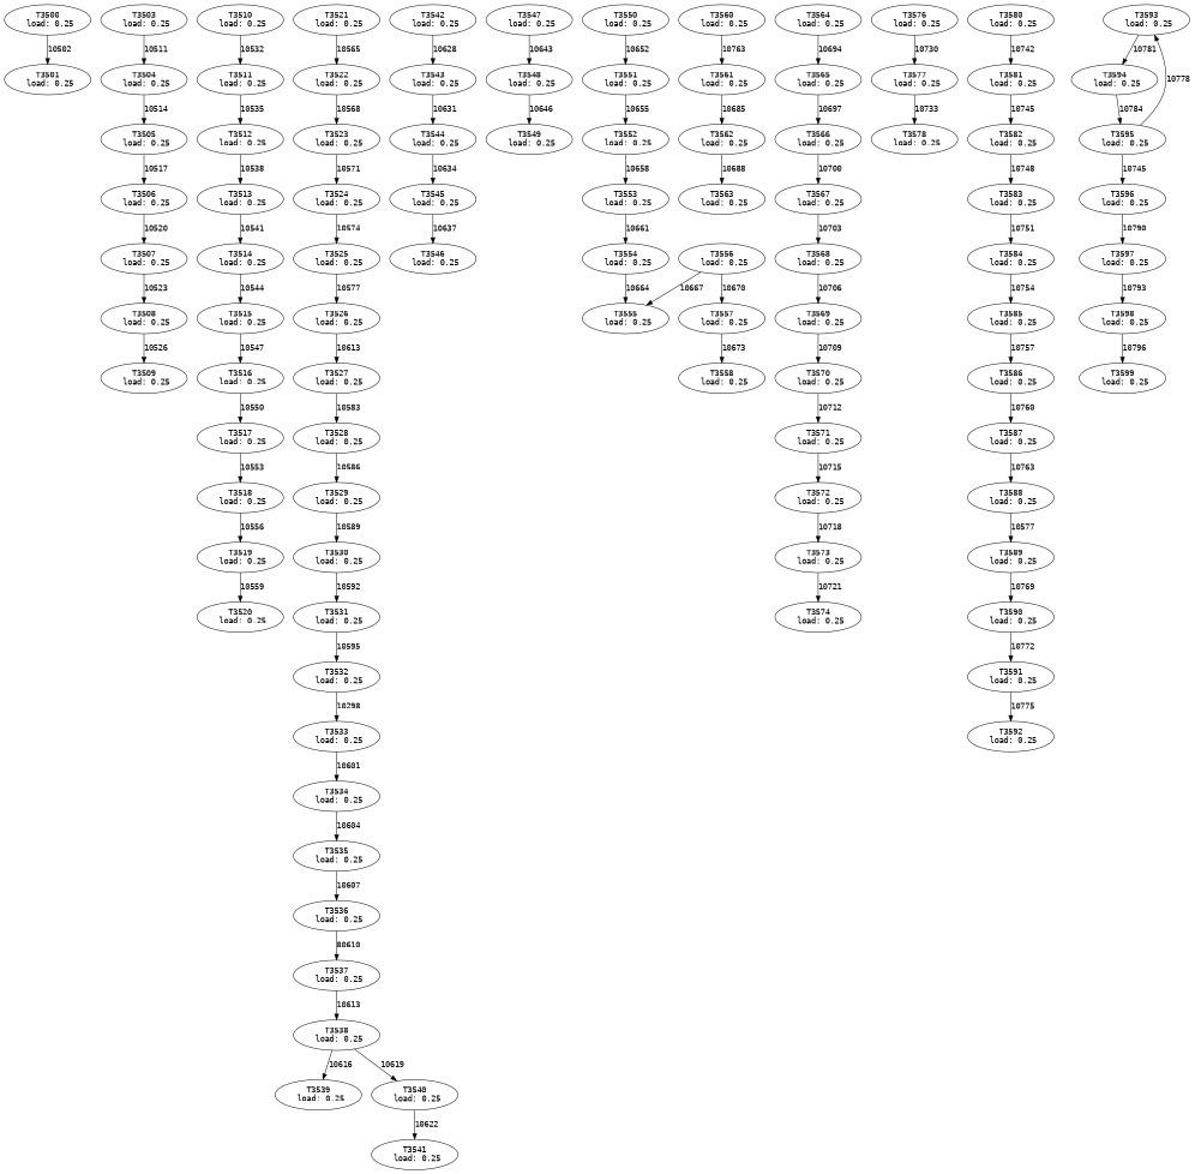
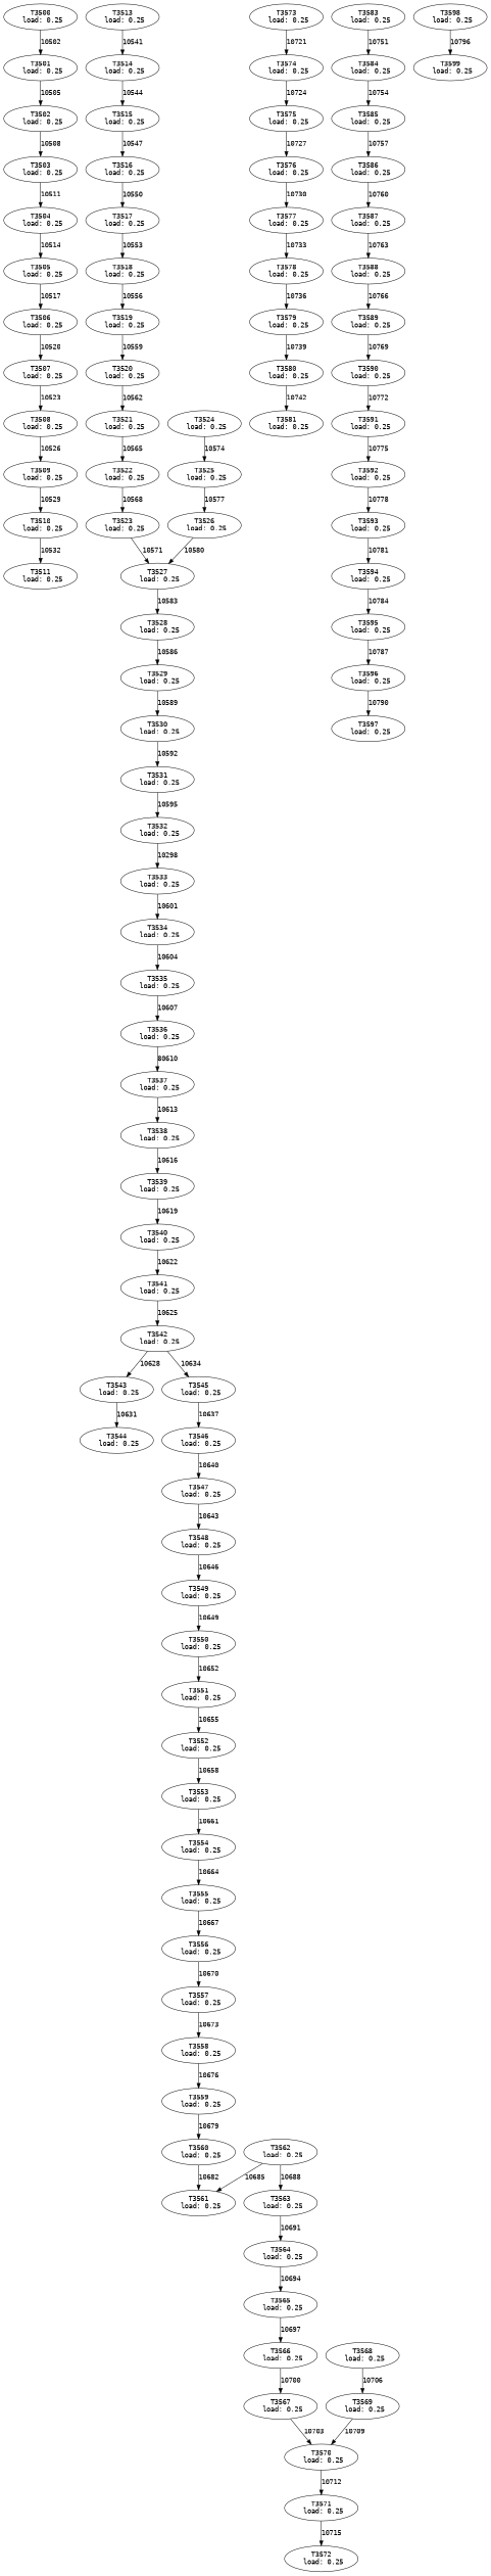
  digraph {
    fontname="DejaVu Sans Mono"
    node [fontname="DejaVu Sans Mono"]
    edge [fontname="DejaVu Sans Mono"]
    n1 [label="T3500\n load: 0.25"]
    n2 [label="T3501\n load: 0.25"]
+   n3 [label="T3502\n load: 0.25"]
    n4 [label="T3503\n load: 0.25"]
    n5 [label="T3504\n load: 0.25"]
    n6 [label="T3505\n load: 0.25"]
    n7 [label="T3506\n load: 0.25"]
    n8 [label="T3507\n load: 0.25"]
    n9 [label="T3508\n load: 0.25"]
    n10 [label="T3509\n load: 0.25"]
    n11 [label="T3510\n load: 0.25"]
    n12 [label="T3511\n load: 0.25"]
-   n13 [label="T3512\n load: 0.25"]
    n14 [label="T3513\n load: 0.25"]
    n15 [label="T3514\n load: 0.25"]
    n16 [label="T3515\n load: 0.25"]
    n17 [label="T3516\n load: 0.25"]
    n18 [label="T3517\n load: 0.25"]
    n19 [label="T3518\n load: 0.25"]
    n20 [label="T3519\n load: 0.25"]
    n21 [label="T3520\n load: 0.25"]
    n22 [label="T3521\n load: 0.25"]
    n23 [label="T3522\n load: 0.25"]
    n24 [label="T3523\n load: 0.25"]
    n25 [label="T3524\n load: 0.25"]
    n26 [label="T3525\n load: 0.25"]
    n27 [label="T3526\n load: 0.25"]
    n28 [label="T3527\n load: 0.25"]
    n29 [label="T3528\n load: 0.25"]
    n30 [label="T3529\n load: 0.25"]
    n31 [label="T3530\n load: 0.25"]
    n32 [label="T3531\n load: 0.25"]
    n33 [label="T3532\n load: 0.25"]
    n34 [label="T3533\n load: 0.25"]
    n35 [label="T3534\n load: 0.25"]
    n36 [label="T3535\n load: 0.25"]
    n37 [label="T3536\n load: 0.25"]
    n38 [label="T3537\n load: 0.25"]
    n39 [label="T3538\n load: 0.25"]
    n40 [label="T3539\n load: 0.25"]
    n41 [label="T3540\n load: 0.25"]
    n42 [label="T3541\n load: 0.25"]
    n43 [label="T3542\n load: 0.25"]
    n44 [label="T3543\n load: 0.25"]
    n45 [label="T3544\n load: 0.25"]
    n46 [label="T3545\n load: 0.25"]
    n47 [label="T3546\n load: 0.25"]
    n48 [label="T3547\n load: 0.25"]
    n49 [label="T3548\n load: 0.25"]
    n50 [label="T3549\n load: 0.25"]
    n51 [label="T3550\n load: 0.25"]
    n52 [label="T3551\n load: 0.25"]
    n53 [label="T3552\n load: 0.25"]
    n54 [label="T3553\n load: 0.25"]
    n55 [label="T3554\n load: 0.25"]
    n56 [label="T3555\n load: 0.25"]
    n57 [label="T3556\n load: 0.25"]
    n58 [label="T3557\n load: 0.25"]
    n59 [label="T3558\n load: 0.25"]
+   n60 [label="T3559\n load: 0.25"]
    n61 [label="T3560\n load: 0.25"]
    n62 [label="T3561\n load: 0.25"]
    n63 [label="T3562\n load: 0.25"]
    n64 [label="T3563\n load: 0.25"]
    n65 [label="T3564\n load: 0.25"]
    n66 [label="T3565\n load: 0.25"]
    n67 [label="T3566\n load: 0.25"]
    n68 [label="T3567\n load: 0.25"]
    n69 [label="T3568\n load: 0.25"]
    n70 [label="T3569\n load: 0.25"]
    n71 [label="T3570\n load: 0.25"]
    n72 [label="T3571\n load: 0.25"]
    n73 [label="T3572\n load: 0.25"]
    n74 [label="T3573\n load: 0.25"]
    n75 [label="T3574\n load: 0.25"]
+   n76 [label="T3575\n load: 0.25"]
    n77 [label="T3576\n load: 0.25"]
    n78 [label="T3577\n load: 0.25"]
    n79 [label="T3578\n load: 0.25"]
+   n80 [label="T3579\n load: 0.25"]
    n81 [label="T3580\n load: 0.25"]
    n82 [label="T3581\n load: 0.25"]
-   n83 [label="T3582\n load: 0.25"]
    n84 [label="T3583\n load: 0.25"]
    n85 [label="T3584\n load: 0.25"]
    n86 [label="T3585\n load: 0.25"]
    n87 [label="T3586\n load: 0.25"]
    n88 [label="T3587\n load: 0.25"]
    n89 [label="T3588\n load: 0.25"]
    n90 [label="T3589\n load: 0.25"]
    n91 [label="T3590\n load: 0.25"]
    n92 [label="T3591\n load: 0.25"]
    n93 [label="T3592\n load: 0.25"]
    n94 [label="T3593\n load: 0.25"]
    n95 [label="T3594\n load: 0.25"]
    n96 [label="T3595\n load: 0.25"]
    n97 [label="T3596\n load: 0.25"]
    n98 [label="T3597\n load: 0.25"]
    n99 [label="T3598\n load: 0.25"]
    n100 [label="T3599\n load: 0.25"]
    n1 -> n2 [label=10502]
+   n2 -> n3 [label=10505]
+   n3 -> n4 [label=10508]
    n4 -> n5 [label=10511]
    n5 -> n6 [label=10514]
    n6 -> n7 [label=10517]
    n7 -> n8 [label=10520]
    n8 -> n9 [label=10523]
    n9 -> n10 [label=10526]
+   n10 -> n11 [label=10529]
    n11 -> n12 [label=10532]
-   n12 -> n13 [label=10535]
-   n13 -> n14 [label=10538]
    n14 -> n15 [label=10541]
    n15 -> n16 [label=10544]
    n16 -> n17 [label=10547]
    n17 -> n18 [label=10550]
    n18 -> n19 [label=10553]
    n19 -> n20 [label=10556]
    n20 -> n21 [label=10559]
+   n21 -> n22 [label=10562]
    n22 -> n23 [label=10565]
    n23 -> n24 [label=10568]
-   n24 -> n25 [label=10571]
+   n24 -> n28 [label=10571]
    n25 -> n26 [label=10574]
    n26 -> n27 [label=10577]
-   n27 -> n28 [label=10613]
+   n27 -> n28 [label=10580]
    n28 -> n29 [label=10583]
    n29 -> n30 [label=10586]
    n30 -> n31 [label=10589]
    n31 -> n32 [label=10592]
    n32 -> n33 [label=10595]
    n33 -> n34 [label=10298]
    n34 -> n35 [label=10601]
    n35 -> n36 [label=10604]
    n36 -> n37 [label=10607]
    n37 -> n38 [label=80610]
    n38 -> n39 [label=10613]
    n39 -> n40 [label=10616]
-   n39 -> n41 [label=10619]
+   n40 -> n41 [label=10619]
    n41 -> n42 [label=10622]
+   n42 -> n43 [label=10625]
    n43 -> n44 [label=10628]
    n44 -> n45 [label=10631]
-   n45 -> n46 [label=10634]
+   n43 -> n46 [label=10634]
    n46 -> n47 [label=10637]
+   n47 -> n48 [label=10640]
    n48 -> n49 [label=10643]
    n49 -> n50 [label=10646]
+   n50 -> n51 [label=10649]
    n51 -> n52 [label=10652]
    n52 -> n53 [label=10655]
    n53 -> n54 [label=10658]
    n54 -> n55 [label=10661]
    n55 -> n56 [label=10664]
-   n57 -> n56 [label=10667]
+   n56 -> n57 [label=10667]
    n57 -> n58 [label=10670]
    n58 -> n59 [label=10673]
-   n61 -> n62 [label=10763]
-   n62 -> n63 [label=10685]
+   n59 -> n60 [label=10676]
+   n60 -> n61 [label=10679]
+   n61 -> n62 [label=10682]
+   n63 -> n62 [label=10685]
    n63 -> n64 [label=10688]
+   n64 -> n65 [label=10691]
    n65 -> n66 [label=10694]
    n66 -> n67 [label=10697]
    n67 -> n68 [label=10700]
-   n68 -> n69 [label=10703]
+   n68 -> n71 [label=10703]
    n69 -> n70 [label=10706]
    n70 -> n71 [label=10709]
    n71 -> n72 [label=10712]
    n72 -> n73 [label=10715]
-   n73 -> n74 [label=10718]
    n74 -> n75 [label=10721]
+   n75 -> n76 [label=10724]
+   n76 -> n77 [label=10727]
    n77 -> n78 [label=10730]
    n78 -> n79 [label=10733]
+   n79 -> n80 [label=10736]
+   n80 -> n81 [label=10739]
    n81 -> n82 [label=10742]
-   n82 -> n83 [label=10745]
-   n83 -> n84 [label=10748]
    n84 -> n85 [label=10751]
    n85 -> n86 [label=10754]
    n86 -> n87 [label=10757]
    n87 -> n88 [label=10760]
    n88 -> n89 [label=10763]
-   n89 -> n90 [label=10577]
+   n89 -> n90 [label=10766]
    n90 -> n91 [label=10769]
    n91 -> n92 [label=10772]
    n92 -> n93 [label=10775]
-   n96 -> n94 [label=10778]
+   n93 -> n94 [label=10778]
    n94 -> n95 [label=10781]
    n95 -> n96 [label=10784]
-   n96 -> n97 [label=10745]
+   n96 -> n97 [label=10787]
    n97 -> n98 [label=10790]
-   n98 -> n99 [label=10793]
    n99 -> n100 [label=10796]
  }
